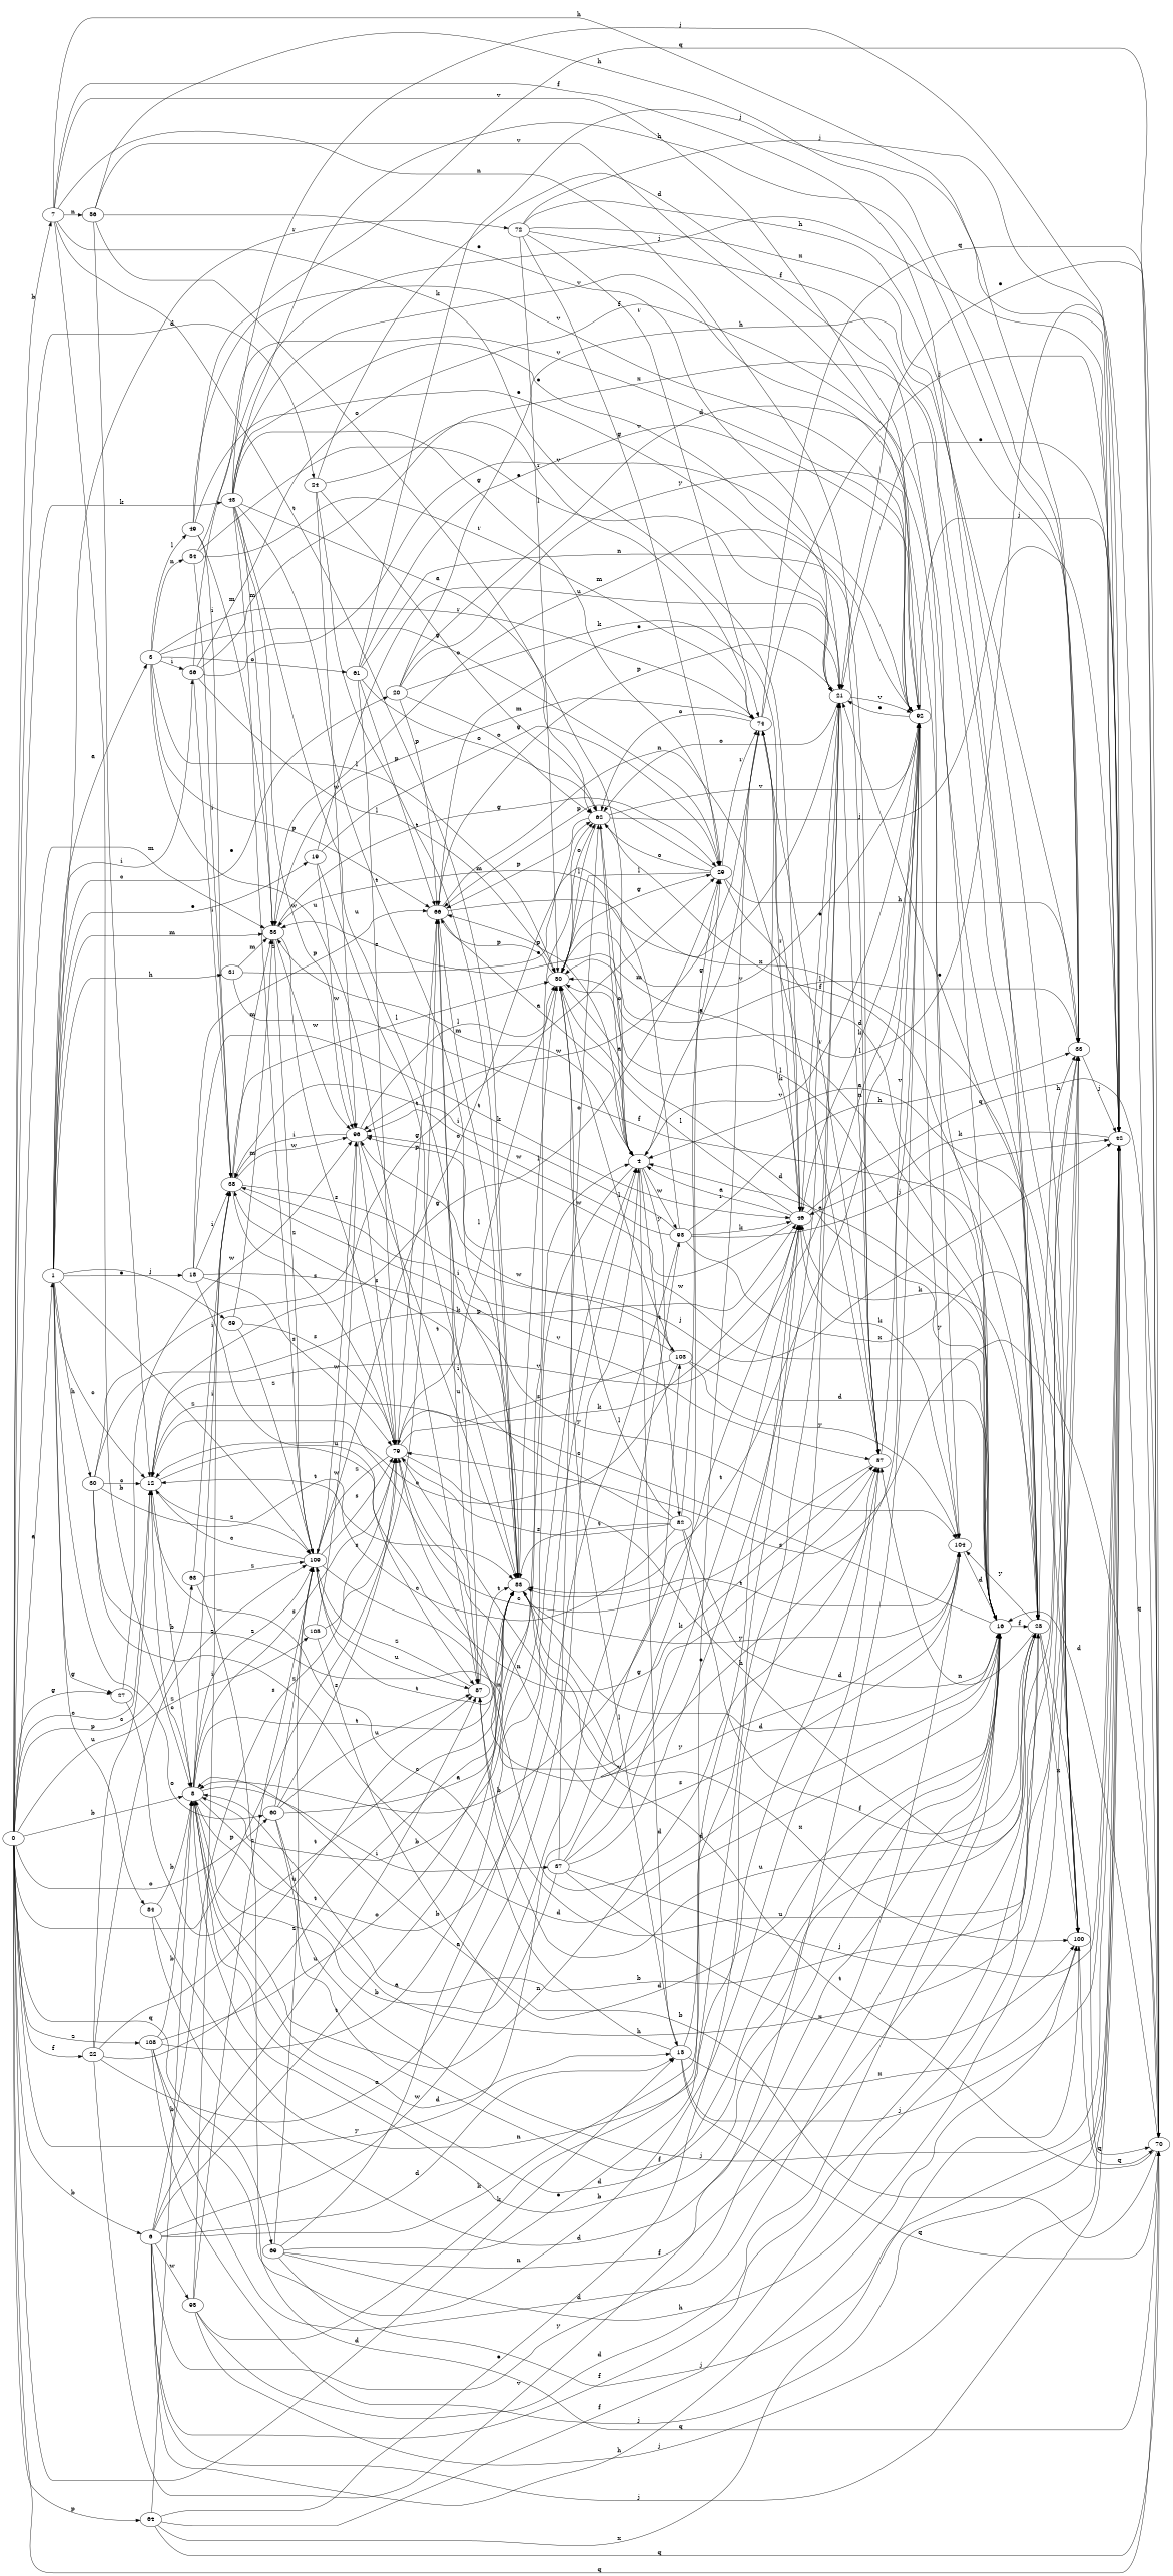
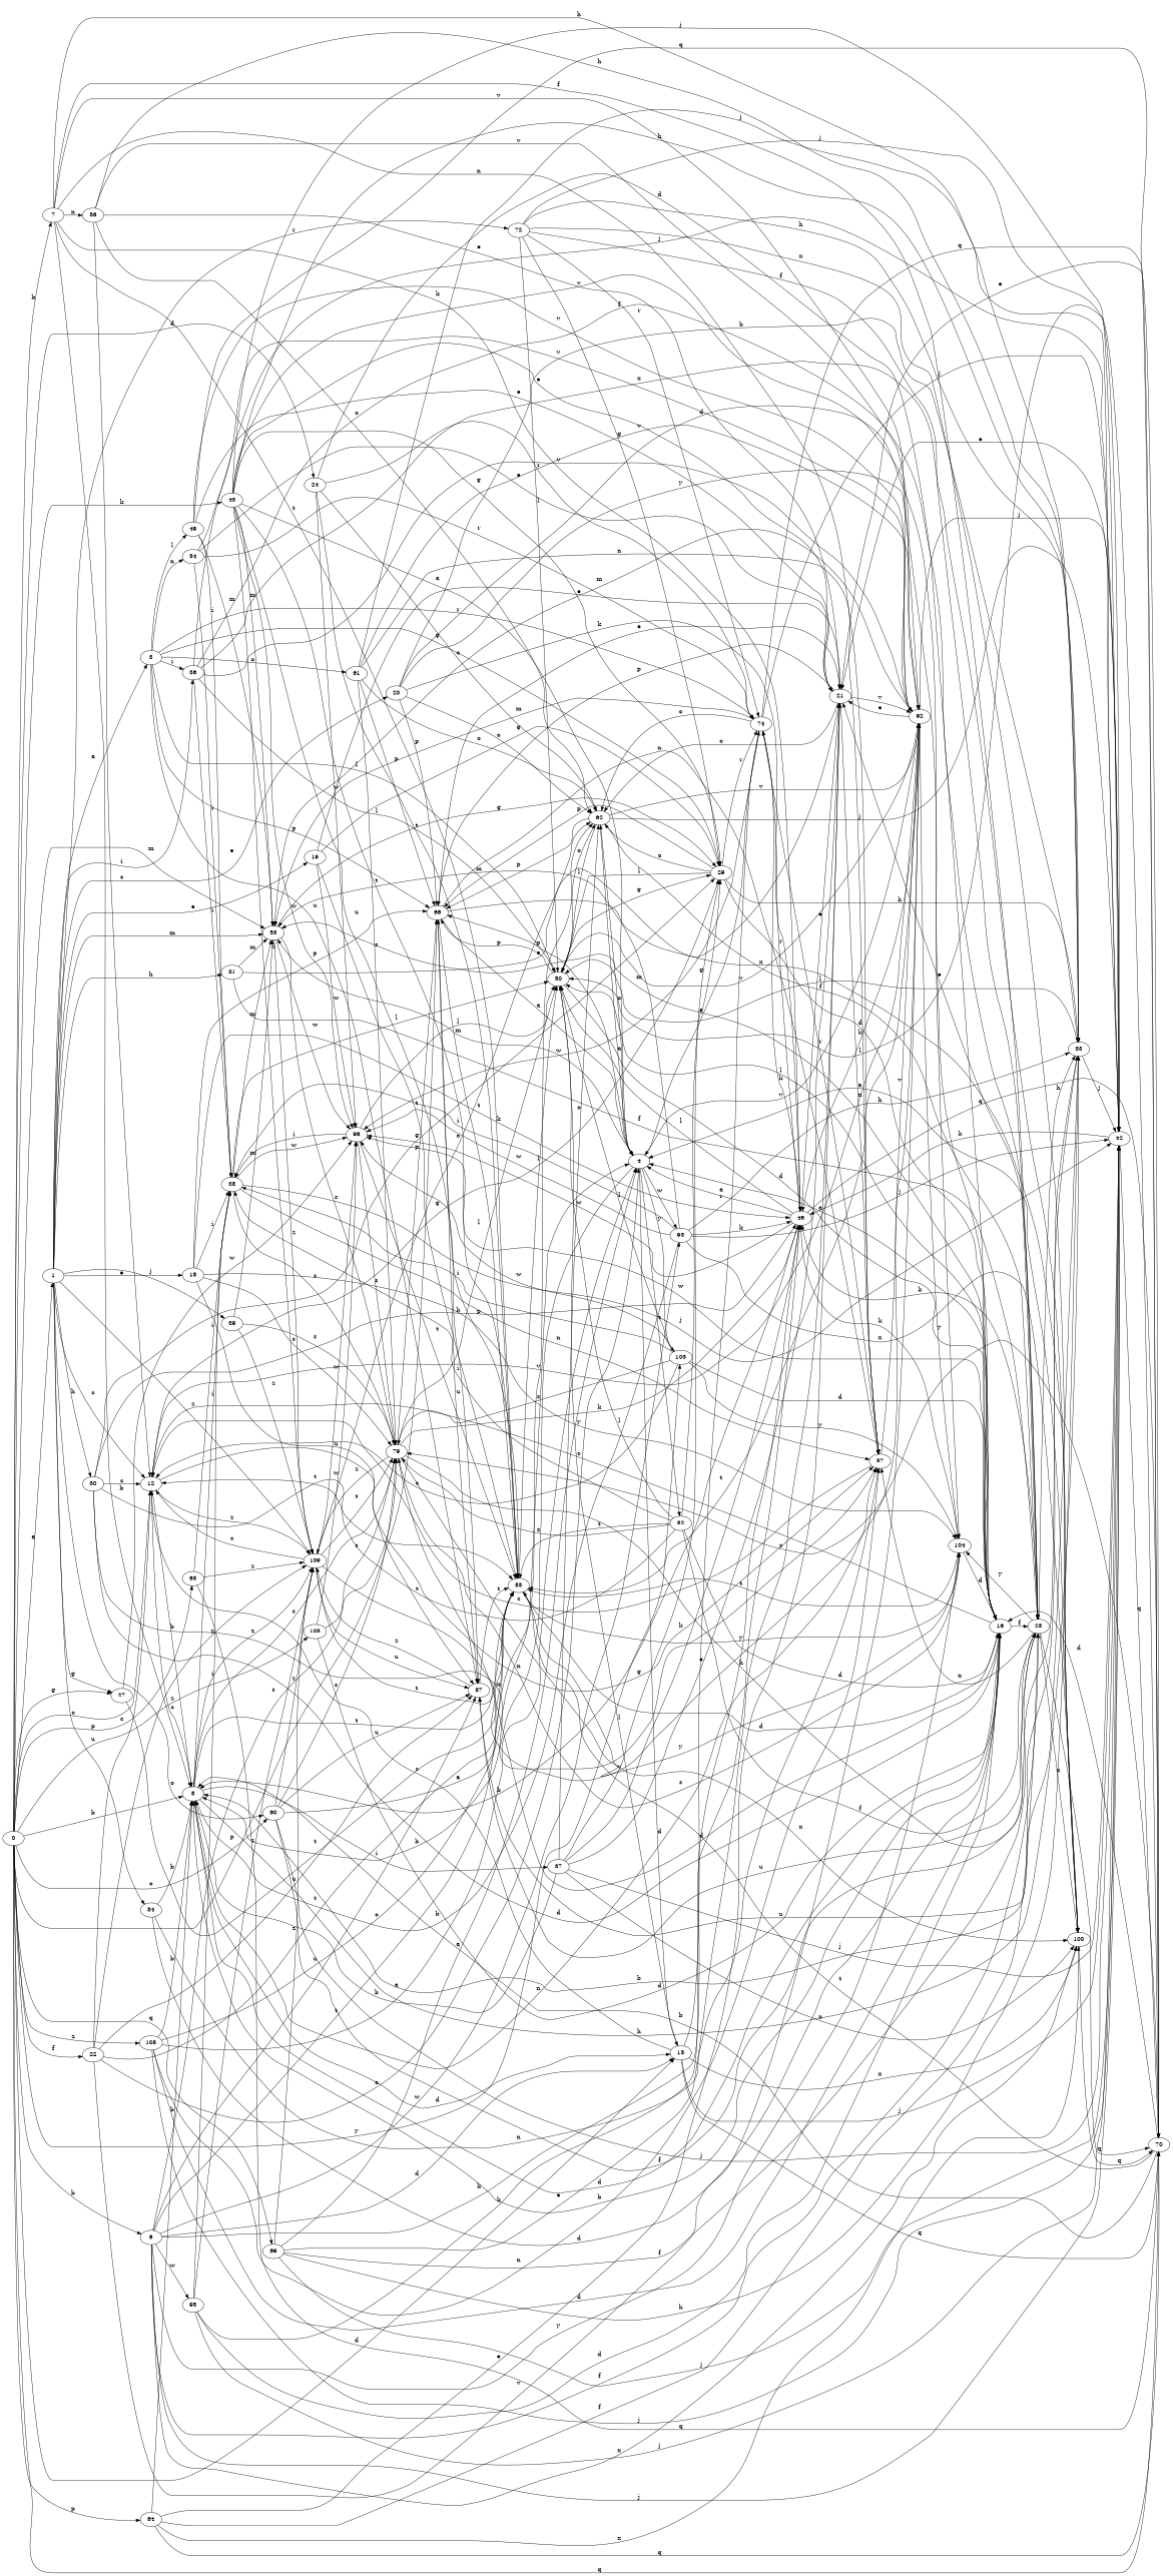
  strict digraph {
    rankdir=LR
    0
    1
    6
    7
    8
    12
    n7 [label=24]
    15
    22
    27
    43
    53
    60
    63
    64
    66
    69
    70
    103
    105
    108
    3
    18
    19
    20
    30
    31
    36
    39
    72
    84
    109
    87
    93
    25
    42
    46
    79
    83
    95
    100
    104
    92
    33
    56
    57
    16
    37
    38
    29
    74
    62
    96
    50
    4
    21
    49
    54
    61
    82
    0 -> 1 [label=a]
    0 -> 6 [label=b]
    0 -> 7 [label=b]
    0 -> 8 [label=b]
    0 -> 12 [label=c]
    0 -> n7 [label=d]
    0 -> 15 [label=d]
    0 -> 22 [label=f]
    0 -> 27 [label=g]
    0 -> 43 [label=k]
    0 -> 53 [label=m]
    0 -> 60 [label=o]
    0 -> 63 [label=p]
    0 -> 64 [label=p]
    0 -> 66 [label=p]
    0 -> 69 [label=q]
    0 -> 70 [label=q]
    0 -> 103 [label=y]
    0 -> 105 [label=z]
    0 -> 108 [label=z]
    1 -> 12 [label=c]
    1 -> 27 [label=g]
    1 -> 53 [label=m]
    1 -> 60 [label=o]
    1 -> 3 [label=a]
    1 -> 18 [label=e]
    1 -> 19 [label=e]
    1 -> 20 [label=e]
    1 -> 30 [label=h]
    1 -> 31 [label=h]
    1 -> 36 [label=i]
    1 -> 39 [label=j]
    1 -> 72 [label=r]
    1 -> 84 [label=u]
    1 -> 109 [label=z]
    6 -> 15 [label=d]
    6 -> 87 [label=u]
    6 -> 93 [label=w]
    6 -> 25 [label=f]
    6 -> 42 [label=j]
    6 -> 46 [label=k]
    6 -> 79 [label=s]
    6 -> 83 [label=t]
    6 -> 95 [label=w]
-   6 -> 100 [label=h]
+   6 -> 100 [label=x]
    6 -> 104 [label=y]
    7 -> 8 [label=b]
    7 -> 25 [label=f]
    7 -> 46 [label=k]
    7 -> 83 [label=t]
    7 -> 92 [label=v]
    7 -> 33 [label=h]
    7 -> 56 [label=n]
    7 -> 57 [label=n]
    8 -> 12 [label=c]
    8 -> 15 [label=d]
    8 -> 109 [label=z]
    8 -> 79 [label=s]
    8 -> 83 [label=t]
    8 -> 33 [label=h]
    8 -> 57 [label=n]
    8 -> 16 [label=d]
    8 -> 37 [label=i]
    8 -> 38 [label=i]
    12 -> 8 [label=b]
    12 -> 109 [label=z]
    12 -> 92 [label=v]
    12 -> 57 [label=n]
    12 -> 29 [label=g]
    n7 -> 83 [label=t]
    n7 -> 16 [label=d]
    n7 -> 74 [label=r]
    n7 -> 62 [label=o]
    n7 -> 96 [label=w]
    15 -> 12 [label=c]
    15 -> 70 [label=q]
    15 -> 42 [label=j]
    15 -> 100 [label=x]
    15 -> 74 [label=r]
    15 -> 50 [label=l]
    22 -> 12 [label=c]
    22 -> 109 [label=z]
    22 -> 87 [label=u]
    22 -> 83 [label=t]
    22 -> 92 [label=v]
    22 -> 4 [label=a]
    27 -> 83 [label=t]
    27 -> 96 [label=w]
    43 -> 53 [label=m]
    43 -> 109 [label=z]
    43 -> 87 [label=u]
    43 -> 42 [label=j]
    43 -> 83 [label=t]
    43 -> 92 [label=v]
    43 -> 33 [label=h]
    43 -> 29 [label=g]
    43 -> 96 [label=w]
    43 -> 4 [label=a]
    43 -> 21 [label=e]
    53 -> 109 [label=z]
    53 -> 79 [label=s]
    53 -> 29 [label=g]
    53 -> 96 [label=w]
    60 -> 109 [label=z]
    60 -> 87 [label=u]
    60 -> 25 [label=f]
    60 -> 42 [label=j]
    60 -> 79 [label=s]
    60 -> 4 [label=a]
    63 -> 70 [label=q]
    63 -> 109 [label=z]
    63 -> 38 [label=i]
    64 -> 8 [label=b]
    64 -> 70 [label=q]
    64 -> 25 [label=f]
    64 -> 100 [label=x]
    64 -> 21 [label=e]
    66 -> 87 [label=u]
    66 -> 83 [label=t]
    66 -> 100 [label=x]
    66 -> 57 [label=n]
    66 -> 4 [label=a]
    66 -> 21 [label=e]
    69 -> 109 [label=z]
    69 -> 25 [label=f]
    69 -> 42 [label=j]
    69 -> 33 [label=h]
    69 -> 4 [label=a]
    69 -> 21 [label=e]
    70 -> 8 [label=b]
    70 -> 79 [label=s]
    70 -> 83 [label=t]
    70 -> 16 [label=d]
    70 -> 50 [label=l]
    70 -> 21 [label=e]
    103 -> 12 [label=c]
    103 -> 79 [label=s]
    103 -> 104 [label=y]
    103 -> 16 [label=d]
    103 -> 38 [label=i]
    103 -> 96 [label=w]
    103 -> 50 [label=l]
    105 -> 79 [label=s]
    105 -> 16 [label=d]
    105 -> 96 [label=w]
    108 -> 8 [label=b]
    108 -> 42 [label=j]
    108 -> 57 [label=n]
    108 -> 16 [label=d]
    108 -> 62 [label=o]
    108 -> 4 [label=a]
    3 -> 66 [label=p]
    3 -> 36 [label=i]
    3 -> 87 [label=u]
    3 -> 29 [label=g]
    3 -> 74 [label=r]
    3 -> 50 [label=l]
    3 -> 49 [label=l]
    3 -> 54 [label=n]
    3 -> 61 [label=o]
    18 -> 66 [label=p]
    18 -> 87 [label=u]
    18 -> 46 [label=k]
    18 -> 79 [label=s]
    18 -> 104 [label=y]
    18 -> 38 [label=i]
    19 -> 83 [label=t]
    19 -> 29 [label=g]
    19 -> 96 [label=w]
-   19 -> 21 [label=u]
+   19 -> 21 [label=e]
    20 -> 66 [label=p]
    20 -> 46 [label=k]
    20 -> 104 [label=y]
    20 -> 33 [label=h]
    20 -> 16 [label=d]
    20 -> 62 [label=o]
    30 -> 12 [label=c]
    30 -> 46 [label=k]
    30 -> 83 [label=t]
    30 -> 57 [label=n]
    30 -> 16 [label=d]
    30 -> 29 [label=g]
    31 -> 53 [label=m]
    31 -> 25 [label=f]
    31 -> 21 [label=e]
    36 -> 25 [label=f]
    36 -> 42 [label=j]
    36 -> 100 [label=x]
    36 -> 92 [label=v]
    36 -> 38 [label=i]
    36 -> 50 [label=l]
    39 -> 53 [label=m]
    39 -> 109 [label=z]
    39 -> 79 [label=s]
    72 -> 25 [label=f]
    72 -> 42 [label=j]
    72 -> 100 [label=x]
    72 -> 33 [label=h]
    72 -> 29 [label=g]
    72 -> 74 [label=r]
    72 -> 50 [label=l]
    84 -> 8 [label=b]
    84 -> 57 [label=n]
    84 -> 16 [label=d]
    109 -> 12 [label=c]
    109 -> 87 [label=u]
    109 -> 79 [label=s]
    109 -> 83 [label=t]
    109 -> 92 [label=v]
    109 -> 62 [label=o]
    109 -> 96 [label=w]
    87 -> 109 [label=z]
    87 -> 83 [label=t]
    93 -> 8 [label=b]
    93 -> 53 [label=m]
    93 -> 42 [label=j]
    93 -> 46 [label=k]
    93 -> 100 [label=x]
    93 -> 33 [label=h]
    93 -> 38 [label=i]
    93 -> 96 [label=w]
    25 -> 70 [label=q]
    25 -> 87 [label=u]
    25 -> 46 [label=k]
    25 -> 100 [label=x]
    25 -> 104 [label=y]
    25 -> 33 [label=h]
    25 -> 57 [label=n]
    25 -> 21 [label=e]
    42 -> 70 [label=q]
    42 -> 46 [label=k]
    42 -> 21 [label=e]
    46 -> 8 [label=b]
    46 -> 70 [label=q]
    46 -> 74 [label=r]
    46 -> 96 [label=w]
    46 -> 50 [label=l]
    46 -> 4 [label=a]
    46 -> 21 [label=e]
    79 -> 66 [label=p]
    79 -> 109 [label=z]
    79 -> 46 [label=k]
    79 -> 104 [label=y]
    79 -> 33 [label=h]
    79 -> 16 [label=d]
    79 -> 50 [label=l]
    83 -> 66 [label=p]
    83 -> 100 [label=x]
    83 -> 104 [label=y]
    83 -> 16 [label=d]
    83 -> 50 [label=l]
    95 -> 109 [label=z]
    95 -> 42 [label=j]
    95 -> 46 [label=k]
    95 -> 16 [label=d]
    95 -> 38 [label=i]
    100 -> 70 [label=q]
    100 -> 4 [label=a]
    104 -> 46 [label=k]
    104 -> 79 [label=s]
    104 -> 83 [label=t]
    104 -> 16 [label=d]
    92 -> 53 [label=m]
    92 -> 42 [label=j]
    92 -> 46 [label=k]
    92 -> 83 [label=t]
    92 -> 104 [label=y]
    92 -> 21 [label=e]
    33 -> 8 [label=b]
    33 -> 87 [label=u]
    33 -> 42 [label=j]
    33 -> 50 [label=l]
    56 -> 12 [label=c]
    56 -> 92 [label=v]
    56 -> 33 [label=h]
    56 -> 62 [label=o]
    56 -> 21 [label=e]
    57 -> 12 [label=c]
    57 -> 92 [label=v]
    57 -> 74 [label=r]
    16 -> 8 [label=b]
    16 -> 12 [label=c]
    16 -> 53 [label=m]
    16 -> 25 [label=f]
    16 -> 96 [label=w]
    16 -> 50 [label=l]
    16 -> 4 [label=a]
    37 -> 8 [label=b]
    37 -> 42 [label=j]
    37 -> 46 [label=k]
    37 -> 100 [label=x]
    37 -> 29 [label=g]
    37 -> 62 [label=o]
    37 -> 21 [label=e]
    38 -> 53 [label=m]
    38 -> 42 [label=j]
    38 -> 79 [label=s]
-   38 -> 57 [label=v]
+   38 -> 57 [label=n]
    38 -> 96 [label=w]
    38 -> 50 [label=l]
    29 -> 66 [label=p]
    29 -> 33 [label=h]
    29 -> 16 [label=d]
    29 -> 74 [label=r]
    29 -> 62 [label=o]
    29 -> 50 [label=l]
    74 -> 53 [label=m]
    74 -> 70 [label=q]
    74 -> 42 [label=j]
    74 -> 46 [label=k]
    74 -> 62 [label=o]
    74 -> 96 [label=w]
    74 -> 4 [label=a]
    62 -> 66 [label=p]
    62 -> 25 [label=f]
    62 -> 42 [label=j]
    62 -> 92 [label=v]
    62 -> 50 [label=l]
    62 -> 4 [label=a]
    96 -> 79 [label=s]
    96 -> 83 [label=t]
    96 -> 38 [label=i]
    96 -> 50 [label=l]
    50 -> 66 [label=p]
    50 -> 92 [label=v]
    50 -> 16 [label=d]
    50 -> 29 [label=g]
    50 -> 62 [label=o]
    4 -> 8 [label=b]
    4 -> 15 [label=d]
    4 -> 53 [label=m]
    4 -> 66 [label=p]
    4 -> 103 [label=y]
    4 -> 93 [label=w]
    4 -> 92 [label=v]
    4 -> 62 [label=o]
    4 -> 82 [label=t]
    21 -> 66 [label=p]
    21 -> 92 [label=v]
    21 -> 57 [label=n]
    21 -> 62 [label=o]
    49 -> 53 [label=m]
    49 -> 70 [label=q]
    49 -> 92 [label=v]
    49 -> 38 [label=i]
    49 -> 21 [label=e]
    54 -> 92 [label=v]
    54 -> 38 [label=i]
    54 -> 74 [label=r]
    54 -> 21 [label=e]
    61 -> 66 [label=p]
    61 -> 42 [label=j]
    61 -> 79 [label=s]
    61 -> 92 [label=v]
    61 -> 57 [label=n]
    61 -> 62 [label=o]
    82 -> 12 [label=c]
    82 -> 25 [label=f]
    82 -> 79 [label=s]
    82 -> 83 [label=t]
    82 -> 16 [label=d]
    82 -> 38 [label=i]
    82 -> 29 [label=g]
    82 -> 50 [label=l]
  }
